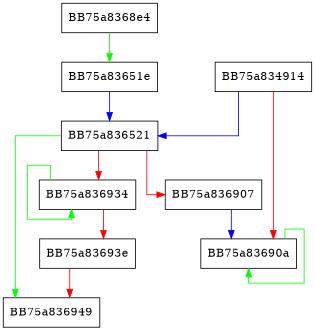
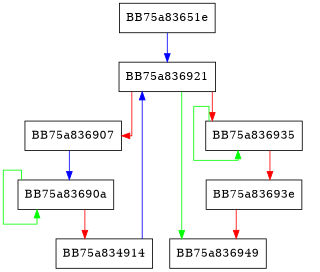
  digraph {
    splines=ortho
    node [shape=box]
    edge [color=red]
    n1 [label=BB75a83651e]
-   BB75a8368e4
-   BB75a836921 [label=BB75a836521]
+   BB75a836921
    BB75a836907
    BB75a83690a
    BB75a836949
-   BB75a836934
+   BB75a836934 [label=BB75a836935]
    n8 [label=BB75a834914]
    BB75a83693e
    n1 -> BB75a836921 [color=blue]
-   BB75a8368e4 -> n1 [color=green]
    BB75a836921 -> BB75a836907
    BB75a836921 -> BB75a836949 [color=green]
    BB75a836921 -> BB75a836934
    BB75a836907 -> BB75a83690a [color=blue]
    BB75a83690a -> BB75a83690a [color=green]
-   n8 -> BB75a83690a
+   BB75a83690a -> n8
    BB75a836934 -> BB75a836934 [color=green]
    BB75a836934 -> BB75a83693e
    n8 -> BB75a836921 [color=blue]
    BB75a83693e -> BB75a836949
  }
